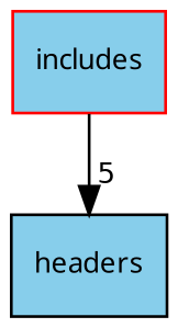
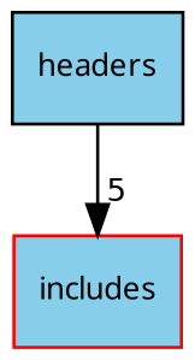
  digraph {
    compound=true
    fontname="Noto Sans"
    node [fillcolor=skyblue fontname="Noto Sans" fontsize=10 shape=box style=filled]
    n1 [label=headers pencolor=black]
    n2 [color=red label=includes]
-   n2 -> n1 [headlabel=5 labeldistance=1.5 labelfontname=Helvetica labelfontsize=10 style=solid fontname="Noto Sans"]
+   n1 -> n2 [headlabel=5 labeldistance=1.5 labelfontname=Helvetica labelfontsize=10 style=solid fontname="Noto Sans"]
  }
